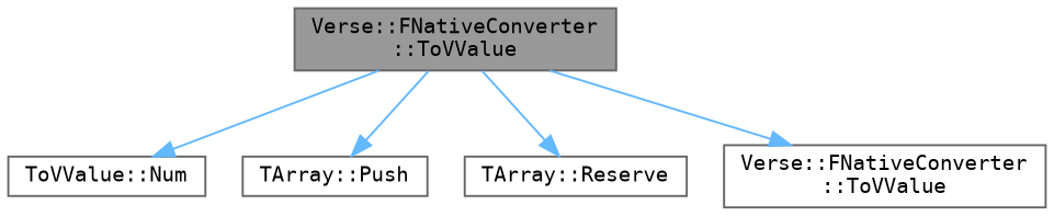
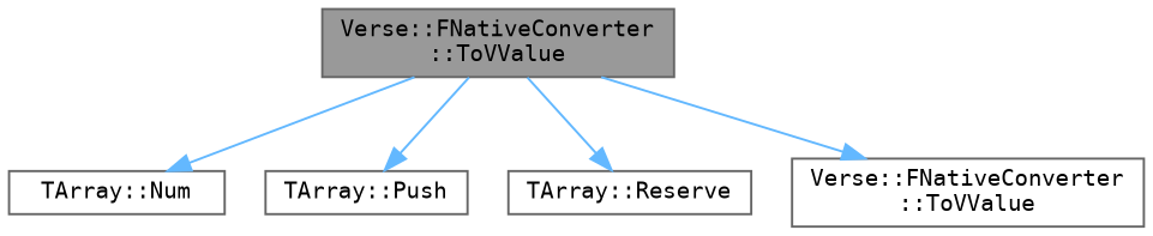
  digraph {
    rankdir=TB
    fontname="DejaVu Sans Mono"
    node [color=grey40 fillcolor=white fontname="DejaVu Sans Mono" fontsize=10 shape=box style=filled]
    edge [color=steelblue1 fontname="DejaVu Sans Mono" fontsize=10 labelfontname=Helvetica labelfontsize=10 style=solid]
    n1 [color=gray40 fillcolor=grey60 fontcolor=black height=0.2 label="Verse::FNativeConverter\l::ToVValue" width=0.4]
-   n2 [height=0.2 label="ToVValue::Num" width=0.4]
+   n2 [height=0.2 label="TArray::Num" width=0.4]
    n3 [height=0.2 label="TArray::Push" width=0.4]
    n4 [height=0.2 label="TArray::Reserve" width=0.4]
    n5 [height=0.2 label="Verse::FNativeConverter\l::ToVValue" width=0.4]
    n1 -> n2
    n1 -> n3
    n1 -> n4
    n1 -> n5
  }
